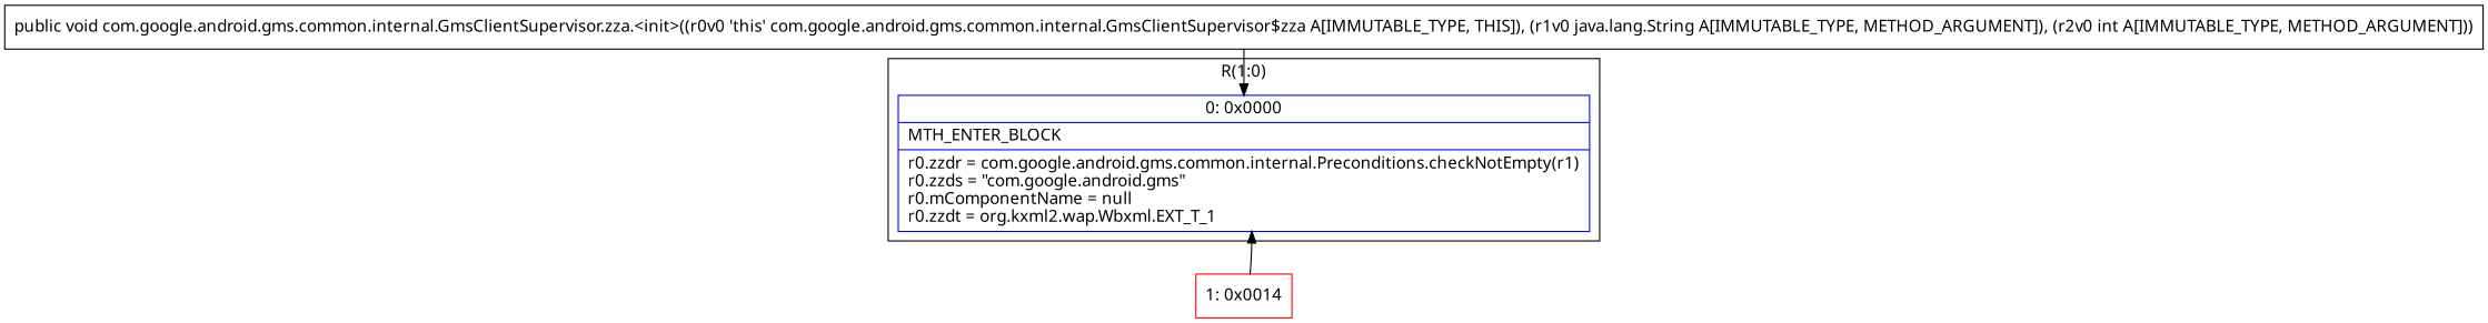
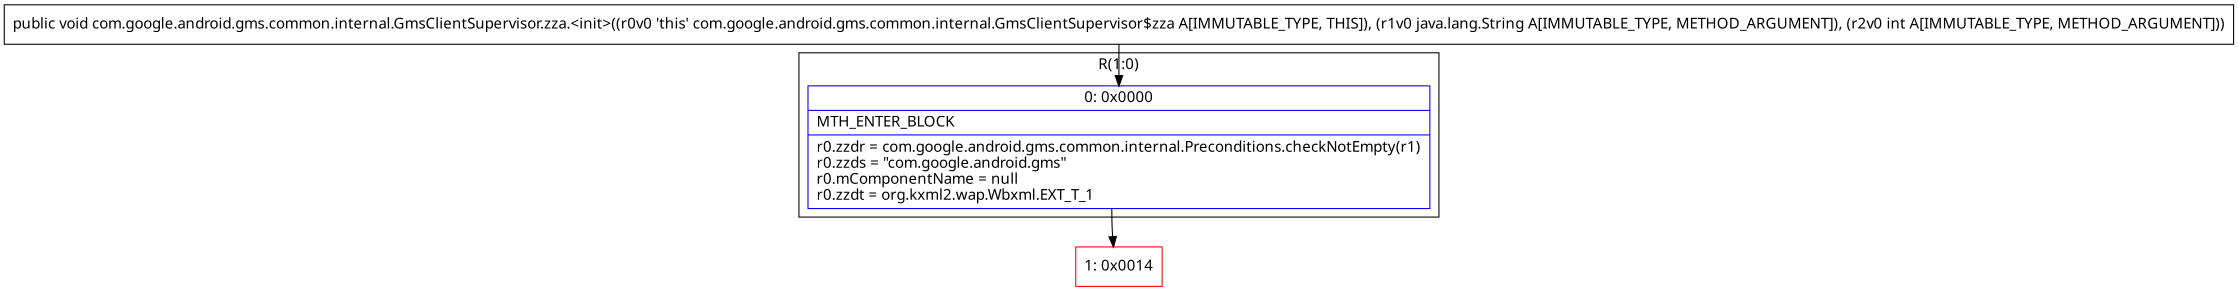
  digraph {
    fontname="Noto Sans"
    node [shape=record fontname="Noto Sans"]
    edge [fontname="Noto Sans"]
    n1 [color=blue label="{0\:\ 0x0000|MTH_ENTER_BLOCK\l|r0.zzdr = com.google.android.gms.common.internal.Preconditions.checkNotEmpty(r1)\lr0.zzds = \"com.google.android.gms\"\lr0.mComponentName = null\lr0.zzdt = org.kxml2.wap.Wbxml.EXT_T_1\l}"]
    n2 [color=red label="{1\:\ 0x0014}"]
    n3 [label="{public void com.google.android.gms.common.internal.GmsClientSupervisor.zza.\<init\>((r0v0 'this' com.google.android.gms.common.internal.GmsClientSupervisor$zza A[IMMUTABLE_TYPE, THIS]), (r1v0 java.lang.String A[IMMUTABLE_TYPE, METHOD_ARGUMENT]), (r2v0 int A[IMMUTABLE_TYPE, METHOD_ARGUMENT])) }"]
    subgraph cluster_1 {
      label="R(1:0)"
      n1
    }
-   n2 -> n1
+   n1 -> n2
    n3 -> n1
  }
